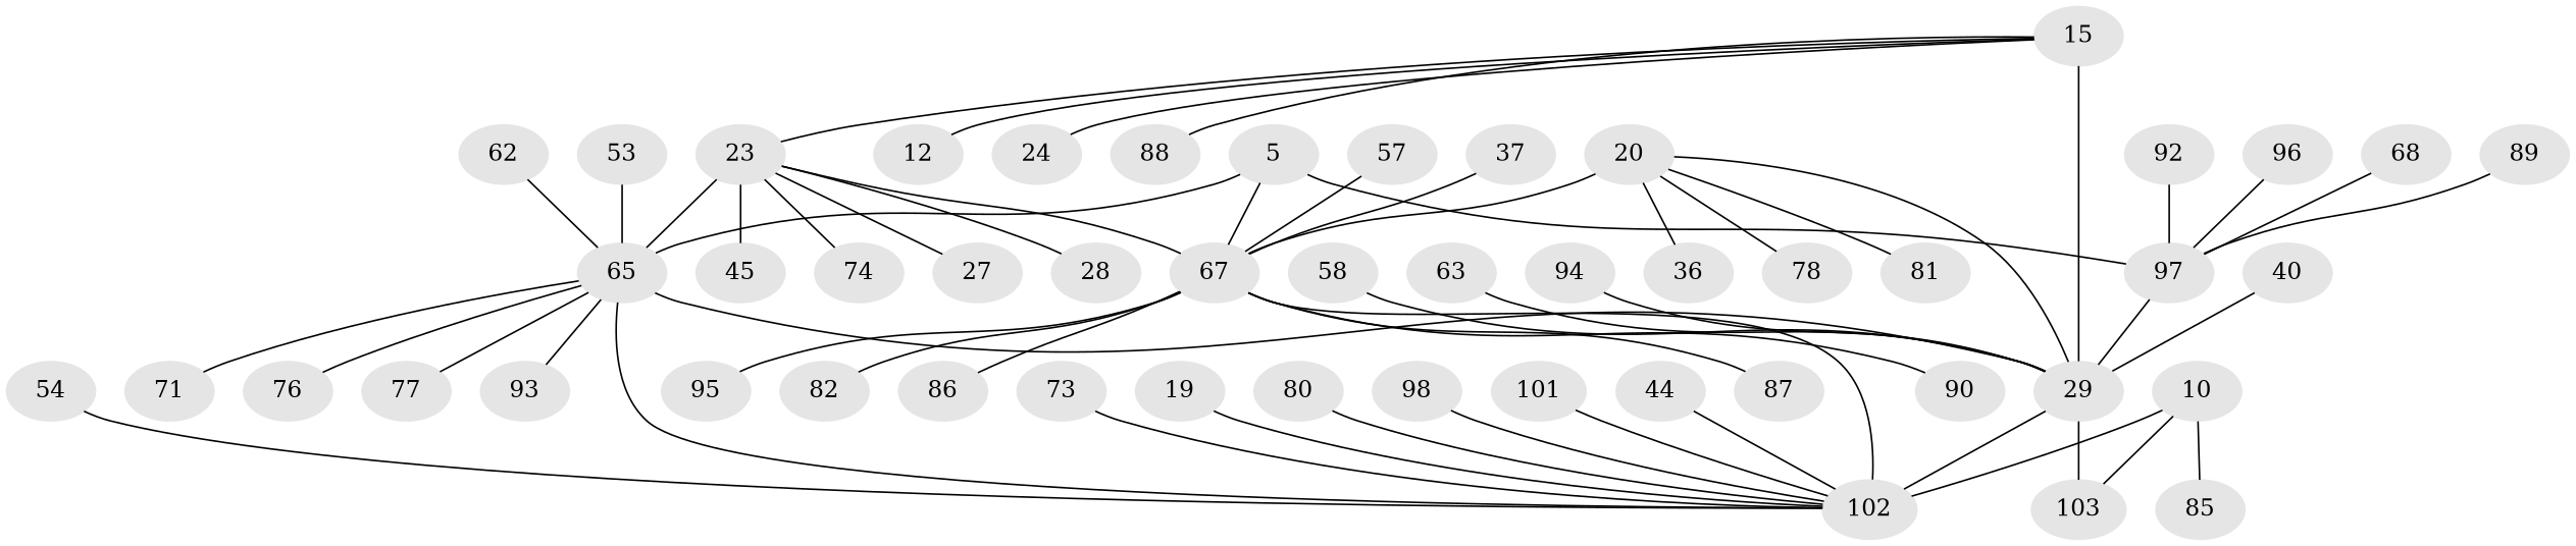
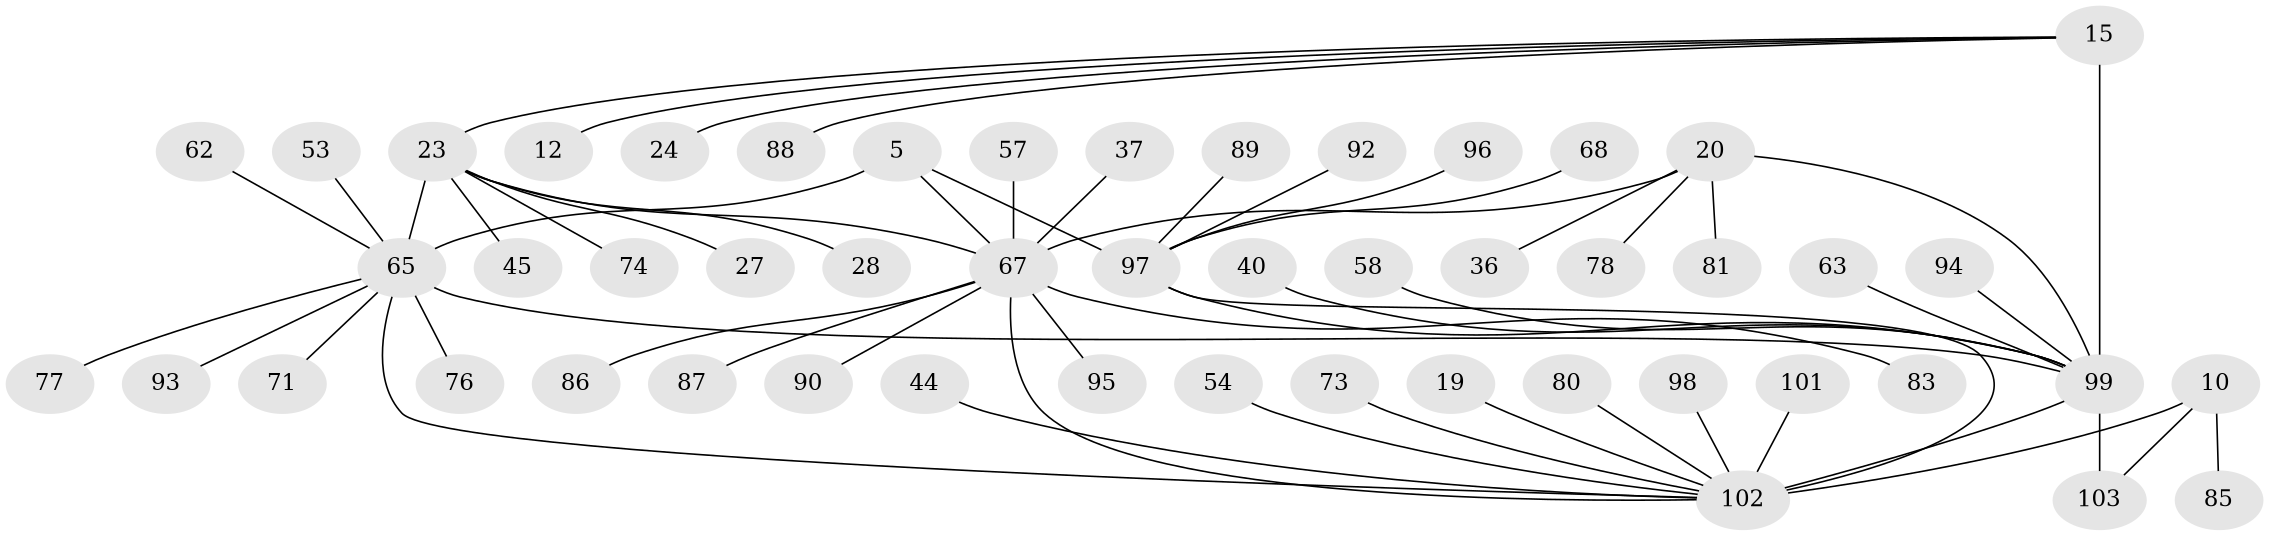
  graph {
    node [color=gray90 style=filled]
    5 [super="+4+3"]
    65 [super="+55+25+29+33+34+38+39+43+59+46+50+52"]
    67 [super="+26+47+48"]
    97 [super="+91+64+1+72+35+66"]
-   99 [super="+11+13" label=29]
+   99 [super="+11+13"]
    102 [super="+100+9+30+41"]
    71
    76
    77 [super="+61"]
    93
-   83 [label=82]
+   83
    86
    87
    90
    95
    103 [super="+56"]
    10 [super="+6"]
    85 [super="+51"]
    15 [super="+14"]
    23 [super="+22"]
    n21 [label=12]
    n22 [label=24]
    88
    27
    28
    45
    74
    20 [super="+16"]
    36
    78
    81
    37
    40
    44
    53
    54
    57
    58
    62
    63 [super="+60"]
    68
    73
    n43 [label=19]
    80
    89
    92
    94 [super="+82"]
    96
    98
    101
    5 -- 65
    5 -- 67 [weight=2]
    5 -- 97 [weight=4]
    65 -- 99 [weight=2]
    65 -- 102
    65 -- 71
    65 -- 76
    65 -- 77
    65 -- 93
    67 -- 102 [weight=3]
    67 -- 83
    67 -- 86
    67 -- 87
    67 -- 90
    67 -- 95
    97 -- 99 [weight=2]
+   97 -- 102 [weight=2]
    99 -- 102
    99 -- 103
    10 -- 102 [weight=6]
    10 -- 103
    10 -- 85
    15 -- 99 [weight=6]
    15 -- 23
    15 -- n21
    15 -- n22
    15 -- 88
    23 -- 65 [weight=6]
    23 -- 67 [weight=2]
    23 -- 27
    23 -- 28
    23 -- 45
    23 -- 74
    20 -- 67 [weight=6]
    20 -- 99
    20 -- 36
    20 -- 78
    20 -- 81
    37 -- 67
    40 -- 99
    44 -- 102
    53 -- 65
    54 -- 102
    57 -- 67
    58 -- 99
    62 -- 65
    63 -- 99
    68 -- 97
    73 -- 102
    n43 -- 102
    80 -- 102
    89 -- 97
    92 -- 97
    94 -- 99
    96 -- 97
    98 -- 102
    101 -- 102
  }
